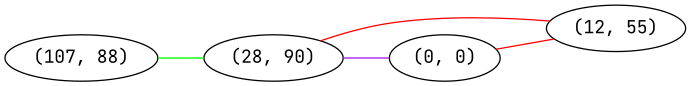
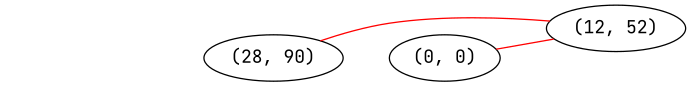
  graph {
    fontname="JetBrains Mono"
    rankdir=LR
    node [fontname="JetBrains Mono"]
    edge [color=red fontname="JetBrains Mono" weight=1]
    n1 [label="(28, 90)"]
-   "(107, 88)"
-   "(12, 52)" [label="(12, 55)"]
+   "(12, 52)"
    "(0, 0)"
    n1 -- "(12, 52)"
-   n1 -- "(0, 0)" [color=purple weight=4]
-   "(107, 88)" -- n1 [color=green weight=2]
    "(0, 0)" -- "(12, 52)"
  }
